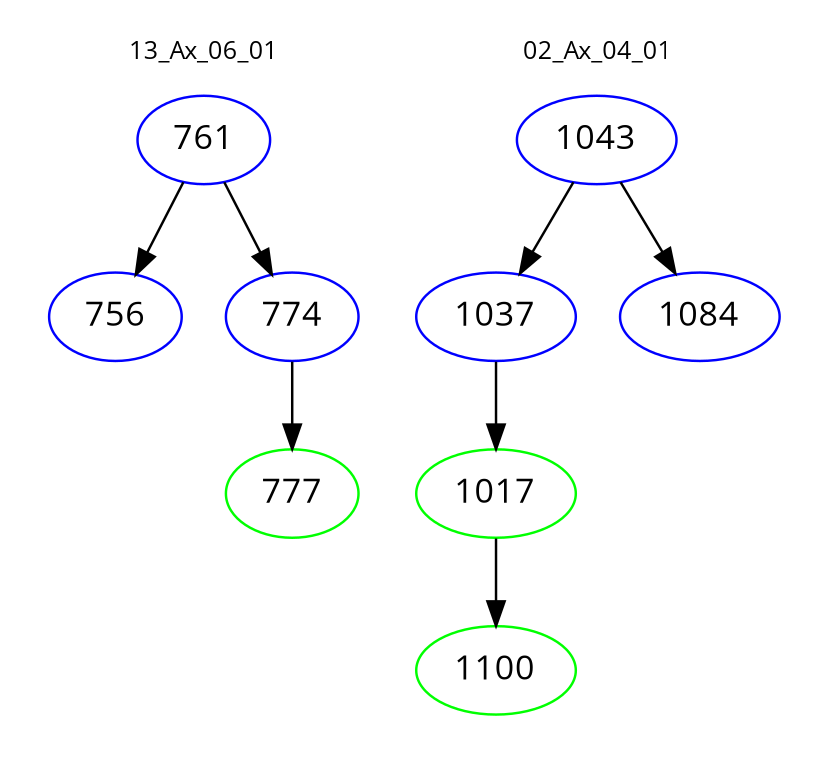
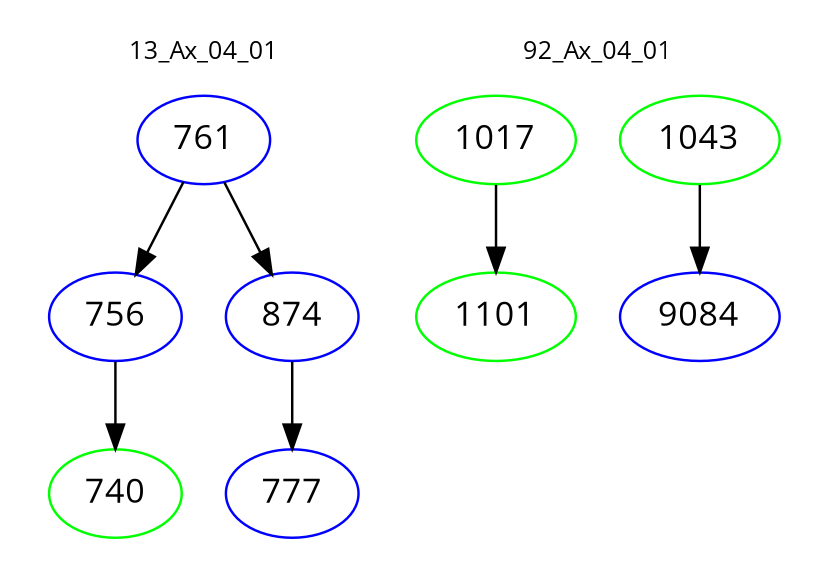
  digraph {
    fontname="Open Sans"
    node [color=blue fontname="Open Sans"]
    edge [color=black fontname="Open Sans"]
    n1 [label=761]
    n2 [label=756]
-   n3 [label=774]
-   n5 [color=green label=777]
-   n6 [label=1043]
-   n7 [label=1037]
-   n8 [label=1084]
+   n3 [label=874]
+   n4 [color=green label=740]
+   n5 [label=777]
+   n6 [color=green label=1043]
+   n8 [label=9084]
    n9 [color=green label=1017]
-   n10 [color=green label=1100]
+   n10 [color=green label=1101]
    subgraph cluster_1 {
      color=white
      fontsize=10
-     label="13_Ax_06_01"
+     label="13_Ax_04_01"
      n1
      n2
      n3
+     n4
      n5
    }
    subgraph cluster_2 {
      color=white
      fontsize=10
-     label="02_Ax_04_01"
+     label="92_Ax_04_01"
      n6
-     n7
      n8
      n9
      n10
    }
    n1 -> n2
    n1 -> n3
+   n2 -> n4
    n3 -> n5
-   n6 -> n7
    n6 -> n8
-   n7 -> n9
    n9 -> n10
  }
